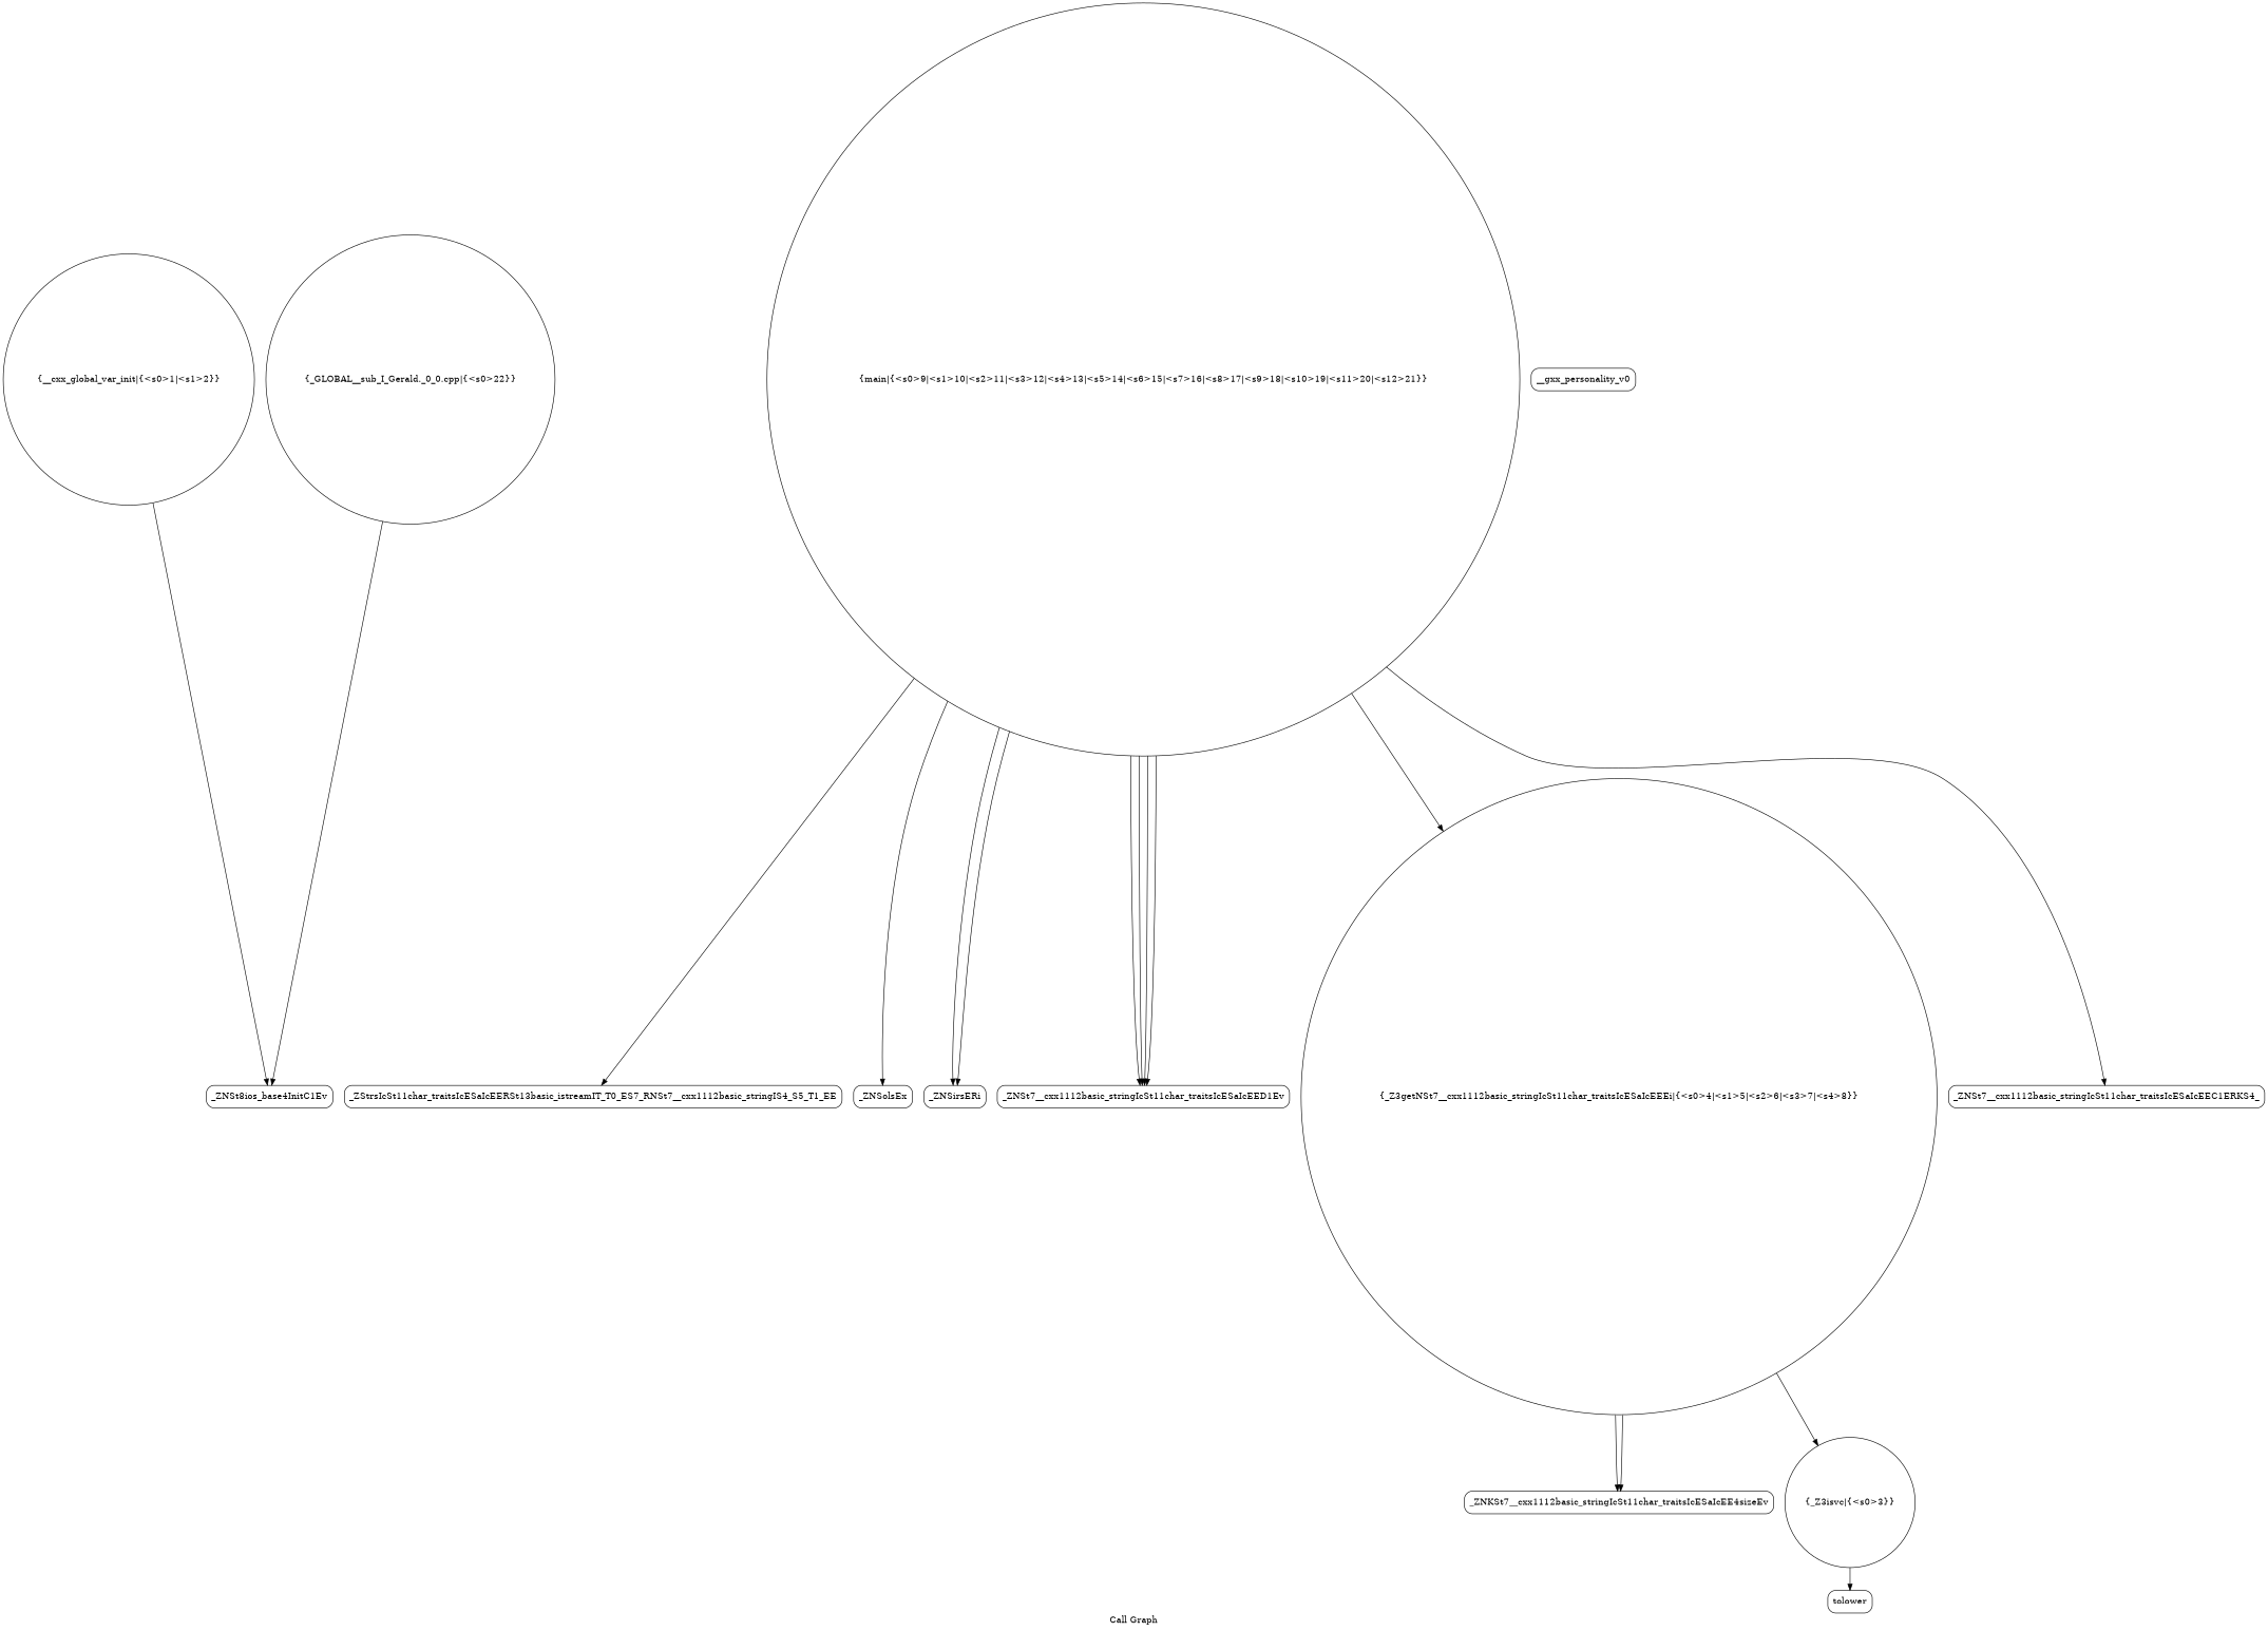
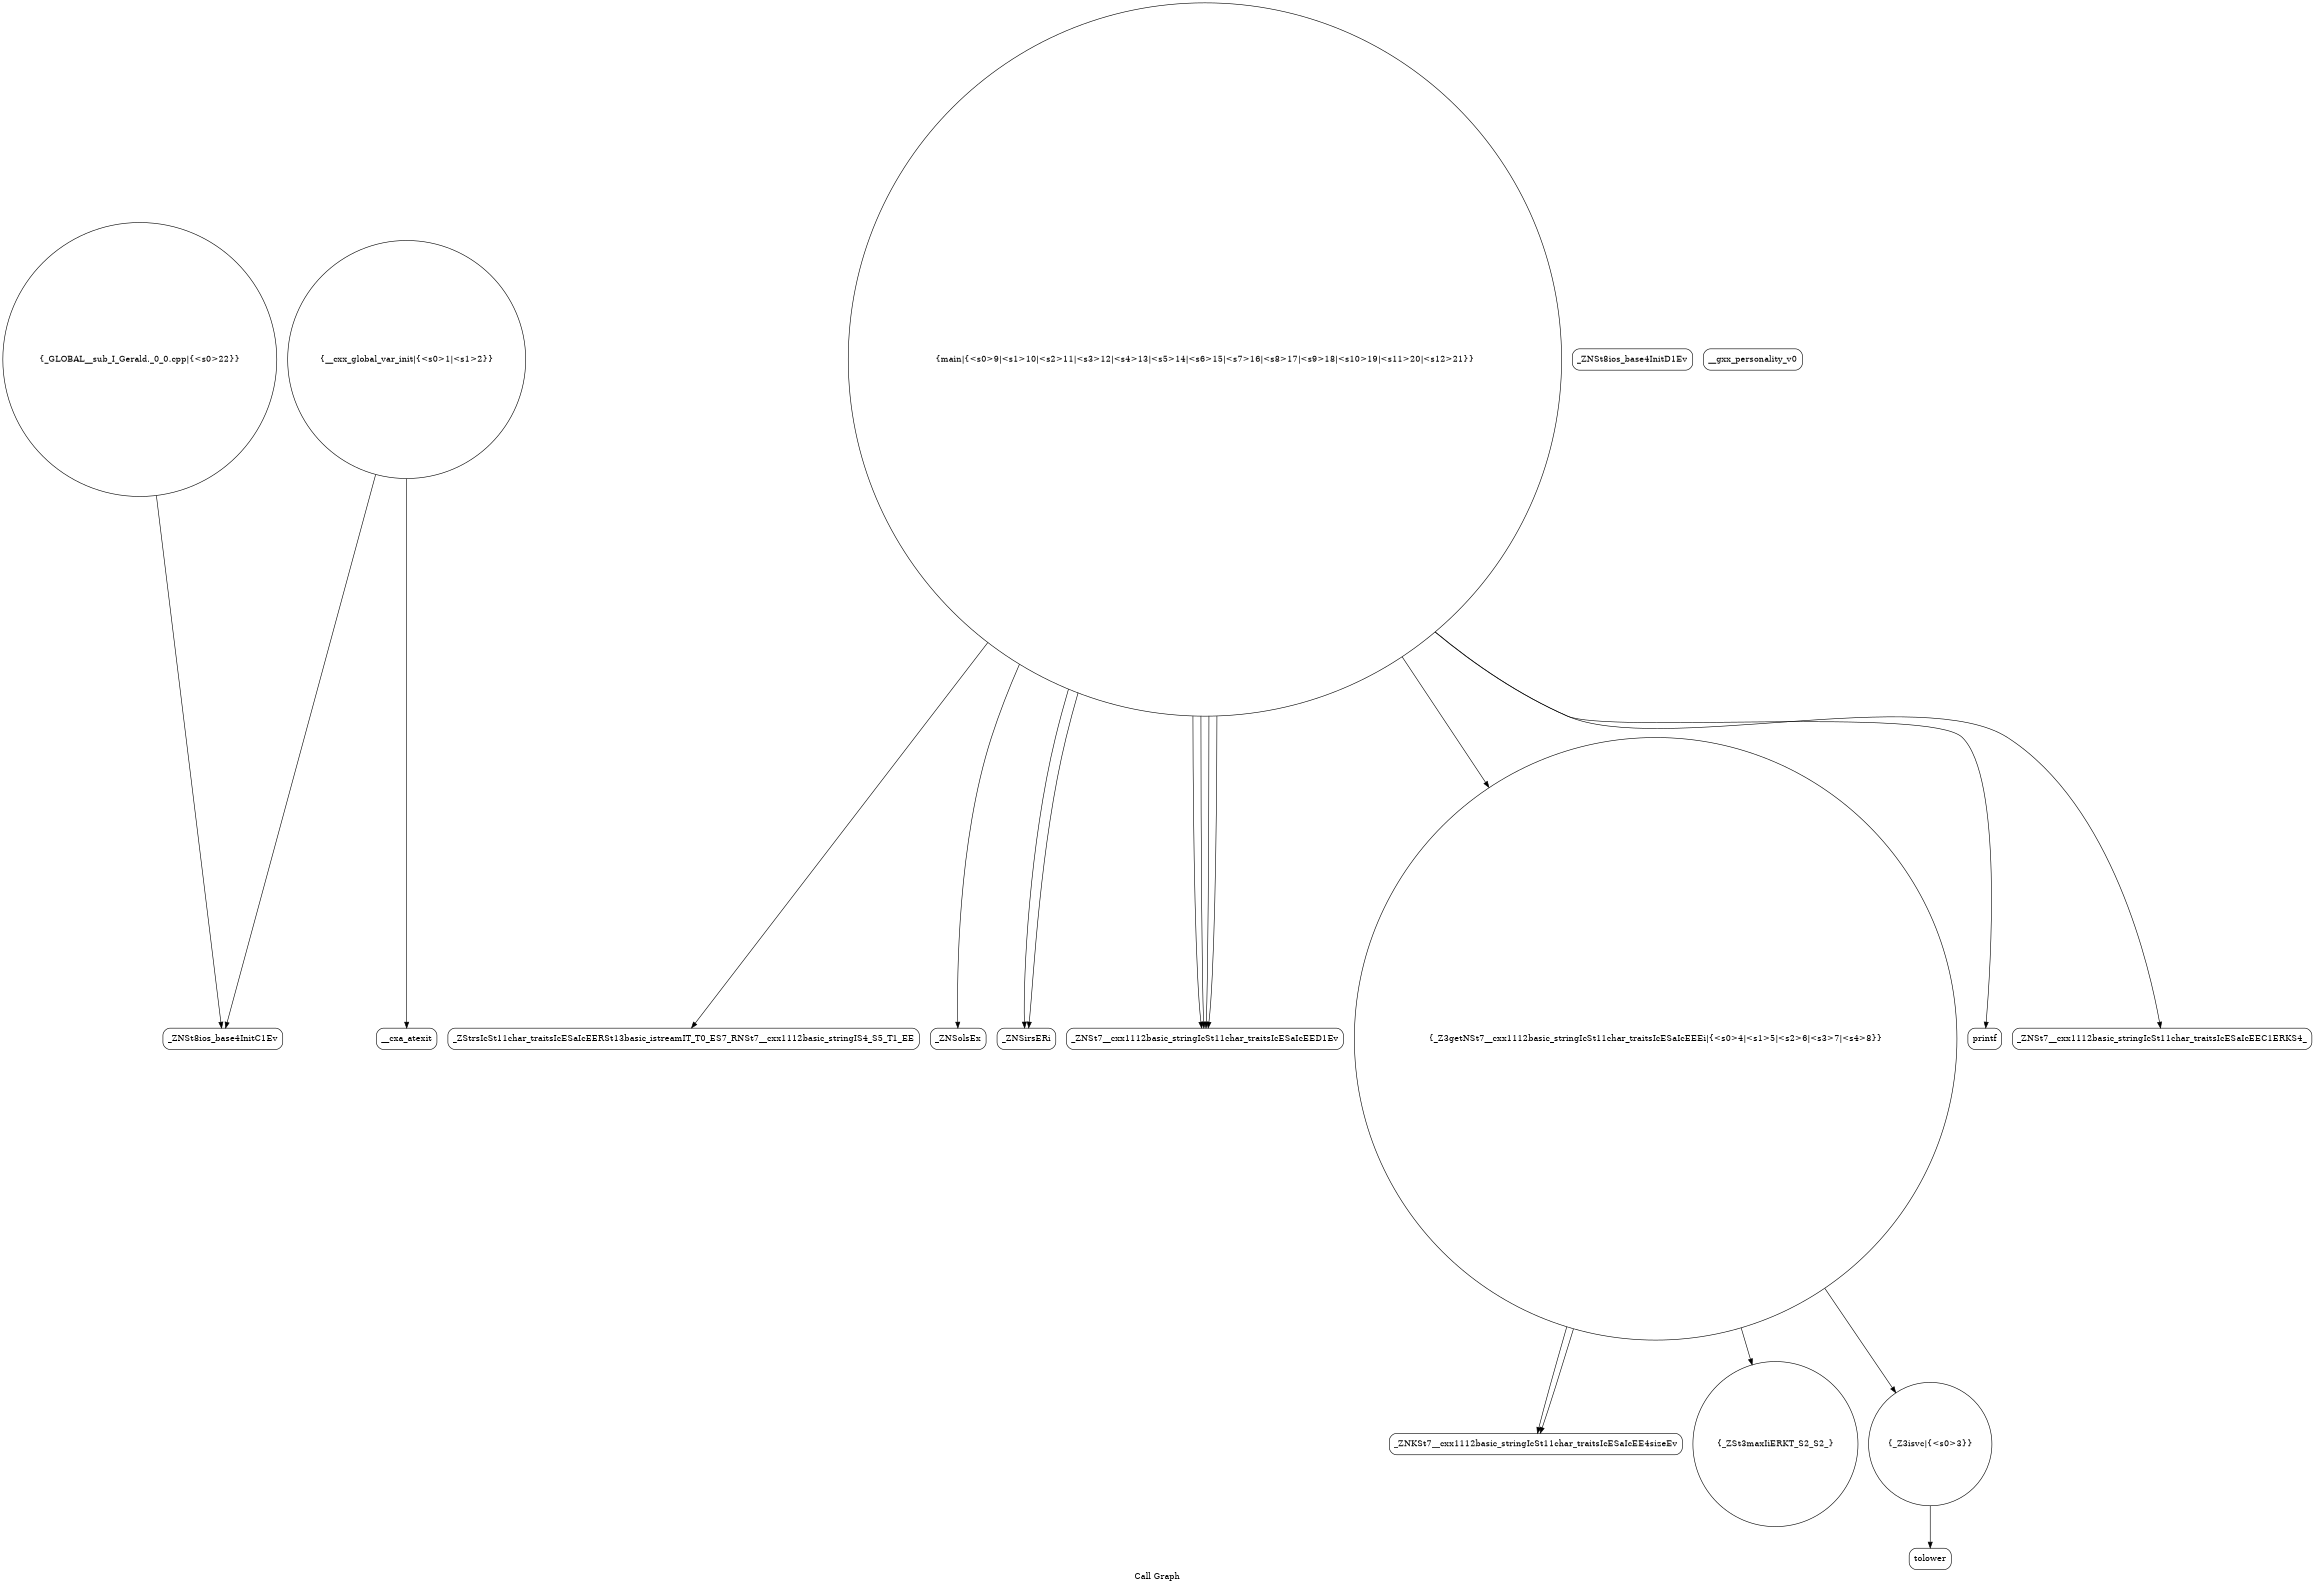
  digraph {
    label="Call Graph"
    node [shape=Mrecord]
    edge [color=black tailport=s0]
    n1 [label="{__cxx_global_var_init|{<s0>1|<s1>2}}" shape=circle]
    n2 [label="{_ZNSt8ios_base4InitC1Ev}"]
+   n3 [label="{__cxa_atexit}"]
    n4 [label="{_ZNKSt7__cxx1112basic_stringIcSt11char_traitsIcESaIcEE4sizeEv}"]
    n5 [label="{_ZStrsIcSt11char_traitsIcESaIcEERSt13basic_istreamIT_T0_ES7_RNSt7__cxx1112basic_stringIS4_S5_T1_EE}"]
+   n6 [label="{_ZNSt8ios_base4InitD1Ev}"]
+   n7 [label="{_ZSt3maxIiERKT_S2_S2_}" shape=circle]
    n8 [label="{_ZNSolsEx}"]
    n9 [label="{_Z3isvc|{<s0>3}}" shape=circle]
    n10 [label="{tolower}"]
    n11 [label="{_ZNSirsERi}"]
    n12 [label="{_ZNSt7__cxx1112basic_stringIcSt11char_traitsIcESaIcEED1Ev}"]
    n13 [label="{_Z3getNSt7__cxx1112basic_stringIcSt11char_traitsIcESaIcEEEi|{<s0>4|<s1>5|<s2>6|<s3>7|<s4>8}}" shape=circle]
    n14 [label="{_GLOBAL__sub_I_Gerald._0_0.cpp|{<s0>22}}" shape=circle]
    n15 [label="{__gxx_personality_v0}"]
    n16 [label="{main|{<s0>9|<s1>10|<s2>11|<s3>12|<s4>13|<s5>14|<s6>15|<s7>16|<s8>17|<s9>18|<s10>19|<s11>20|<s12>21}}" shape=circle]
+   n17 [label="{printf}"]
    n18 [label="{_ZNSt7__cxx1112basic_stringIcSt11char_traitsIcESaIcEEC1ERKS4_}"]
    n1 -> n2
+   n1 -> n3 [tailport=s1]
    n9 -> n10
    n13 -> n4
    n13 -> n4 [tailport=s1]
+   n13 -> n7 [tailport=s4]
    n13 -> n9 [tailport=s3]
    n14 -> n2
    n16 -> n5 [tailport=s3]
    n16 -> n8 [tailport=s7]
    n16 -> n11
    n16 -> n11 [tailport=s4]
    n16 -> n12 [tailport=s8]
    n16 -> n12 [tailport=s10]
    n16 -> n12 [tailport=s11]
    n16 -> n12 [tailport=s12]
    n16 -> n13 [tailport=s6]
+   n16 -> n17 [tailport=s1]
    n16 -> n18 [tailport=s5]
  }
